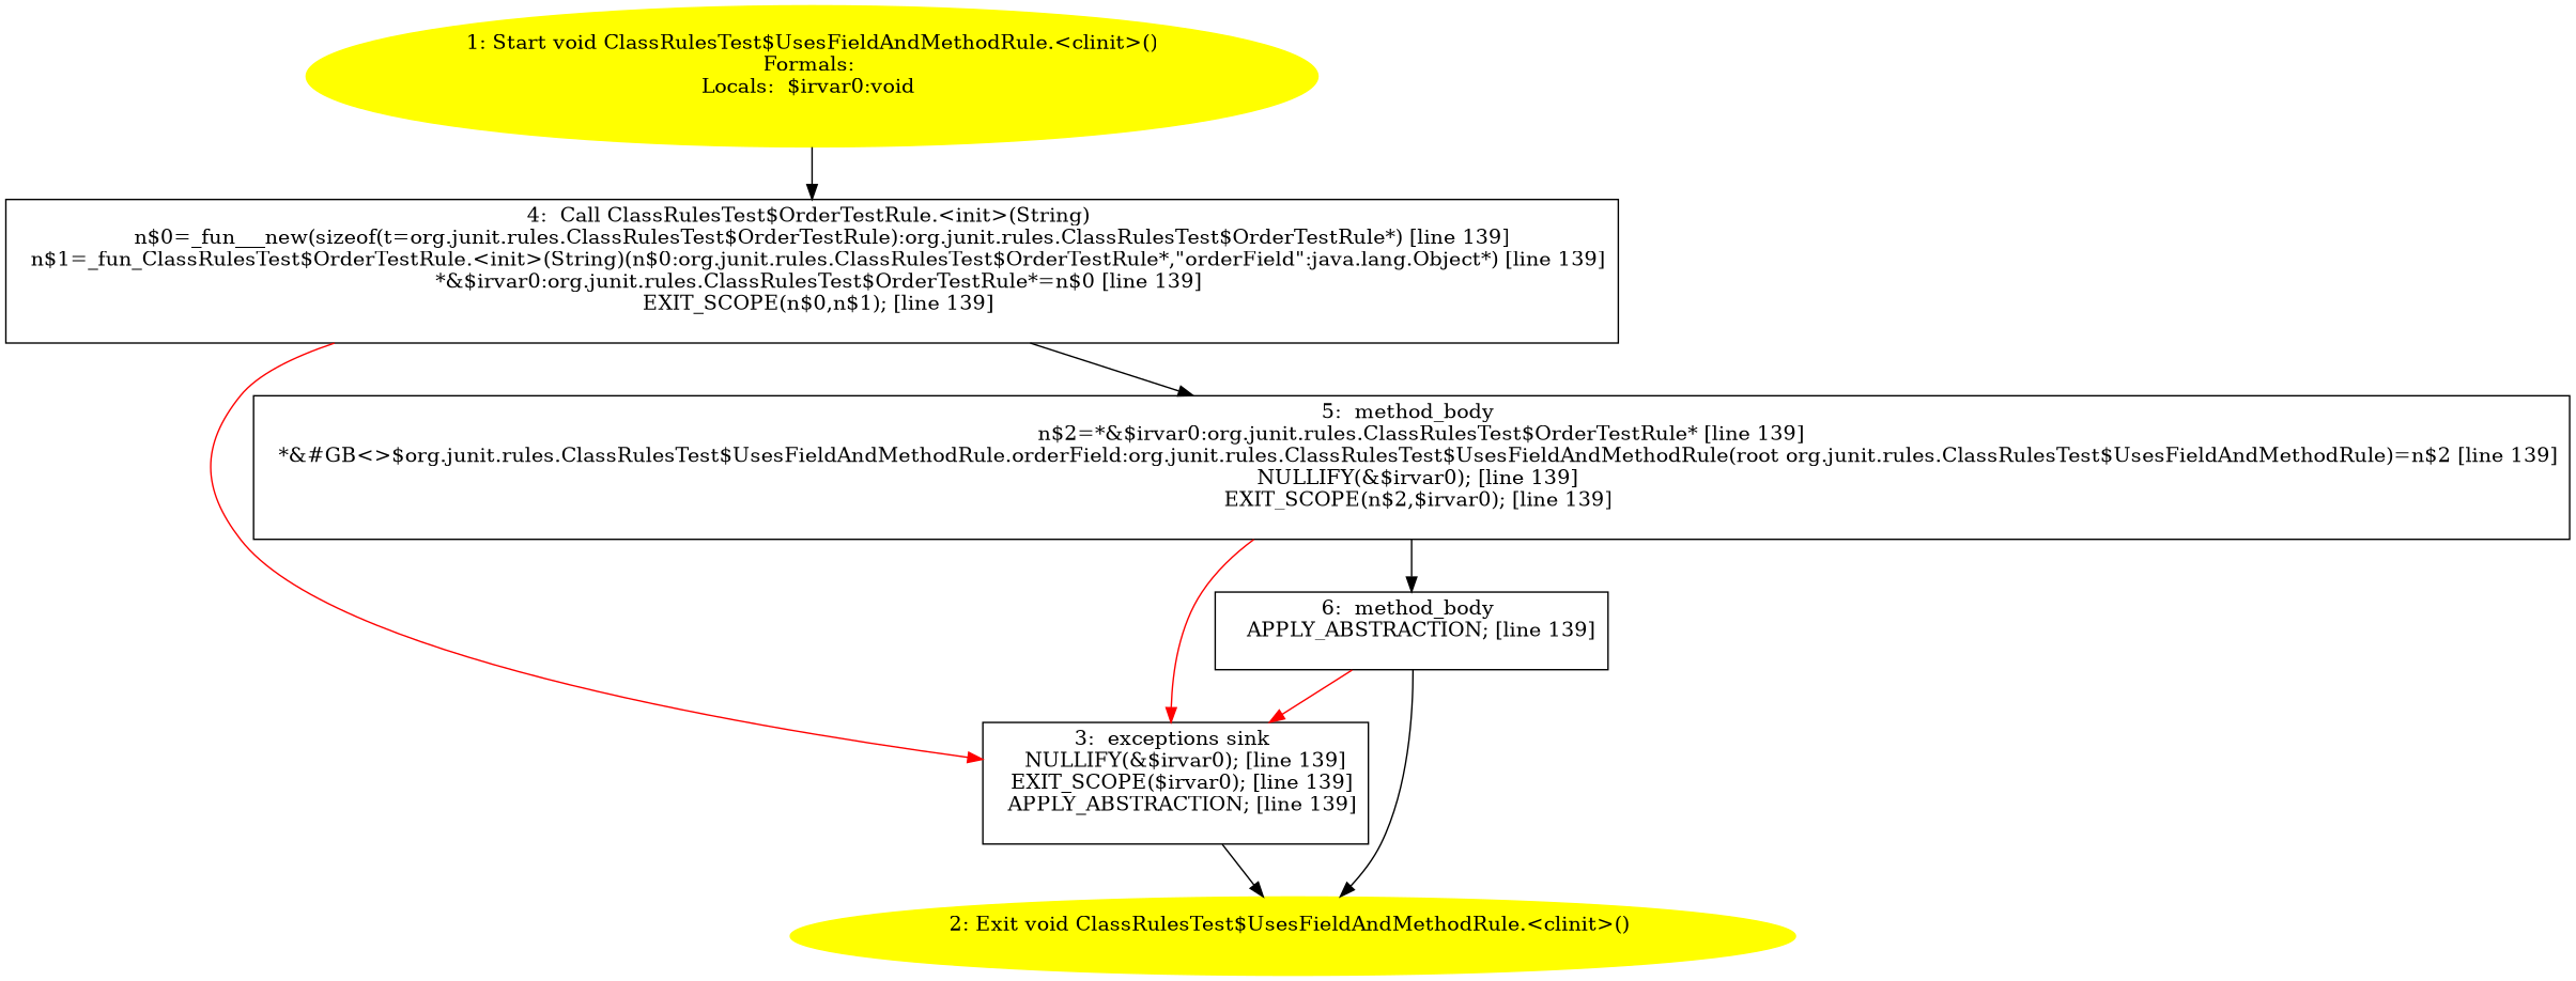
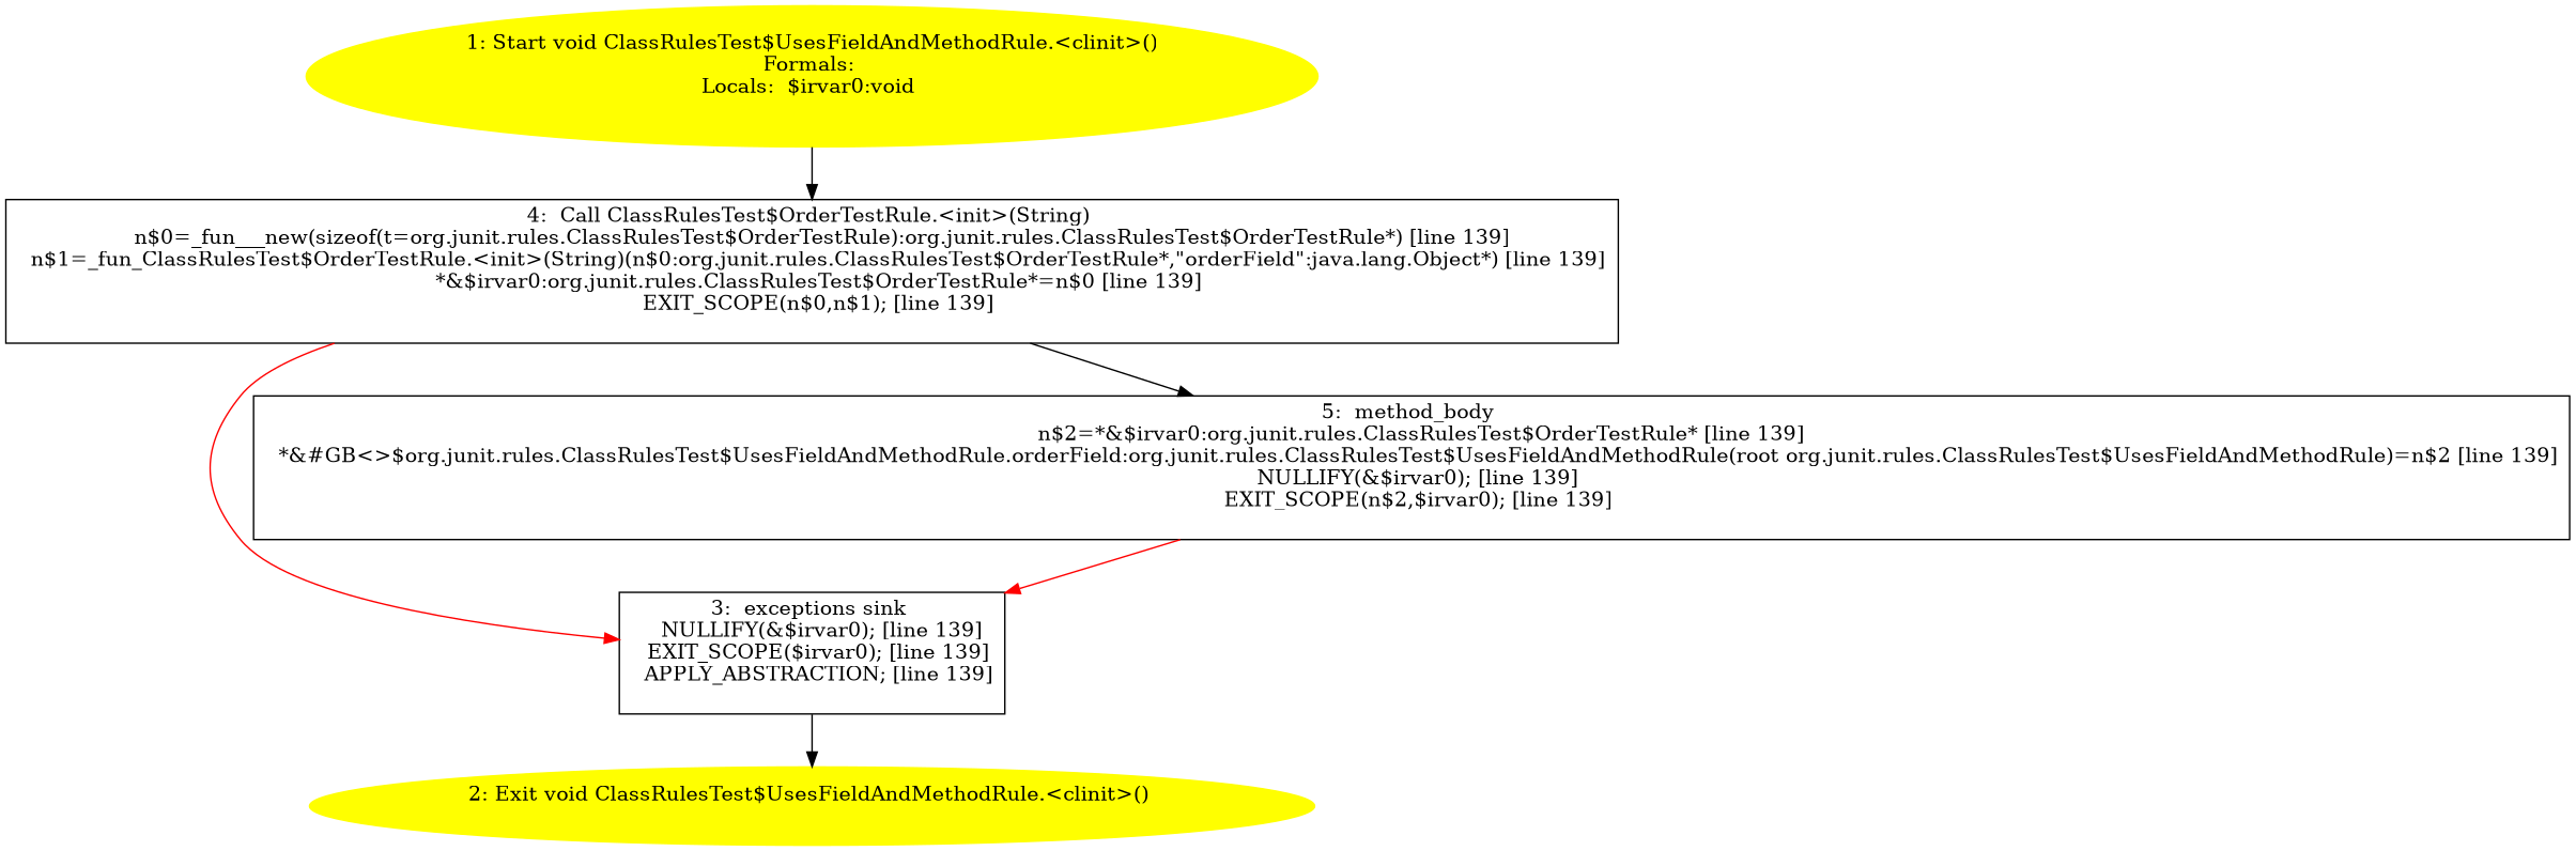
  digraph {
    node [shape=box]
    n1 [color=yellow label="1: Start void ClassRulesTest$UsesFieldAndMethodRule.<clinit>()\nFormals: \nLocals:  $irvar0:void \n  " style=filled shape=""]
    n2 [label="4:  Call ClassRulesTest$OrderTestRule.<init>(String) \n   n$0=_fun___new(sizeof(t=org.junit.rules.ClassRulesTest$OrderTestRule):org.junit.rules.ClassRulesTest$OrderTestRule*) [line 139]\n  n$1=_fun_ClassRulesTest$OrderTestRule.<init>(String)(n$0:org.junit.rules.ClassRulesTest$OrderTestRule*,\"orderField\":java.lang.Object*) [line 139]\n  *&$irvar0:org.junit.rules.ClassRulesTest$OrderTestRule*=n$0 [line 139]\n  EXIT_SCOPE(n$0,n$1); [line 139]\n "]
    n3 [label="3:  exceptions sink \n   NULLIFY(&$irvar0); [line 139]\n  EXIT_SCOPE($irvar0); [line 139]\n  APPLY_ABSTRACTION; [line 139]\n "]
    n4 [label="5:  method_body \n   n$2=*&$irvar0:org.junit.rules.ClassRulesTest$OrderTestRule* [line 139]\n  *&#GB<>$org.junit.rules.ClassRulesTest$UsesFieldAndMethodRule.orderField:org.junit.rules.ClassRulesTest$UsesFieldAndMethodRule(root org.junit.rules.ClassRulesTest$UsesFieldAndMethodRule)=n$2 [line 139]\n  NULLIFY(&$irvar0); [line 139]\n  EXIT_SCOPE(n$2,$irvar0); [line 139]\n "]
    n5 [color=yellow label="2: Exit void ClassRulesTest$UsesFieldAndMethodRule.<clinit>() \n  " style=filled shape=""]
-   n6 [label="6:  method_body \n   APPLY_ABSTRACTION; [line 139]\n "]
    n1 -> n2
    n2 -> n3 [color=red]
    n2 -> n4
    n3 -> n5
    n4 -> n3 [color=red]
-   n4 -> n6
-   n6 -> n3 [color=red]
-   n6 -> n5
  }
